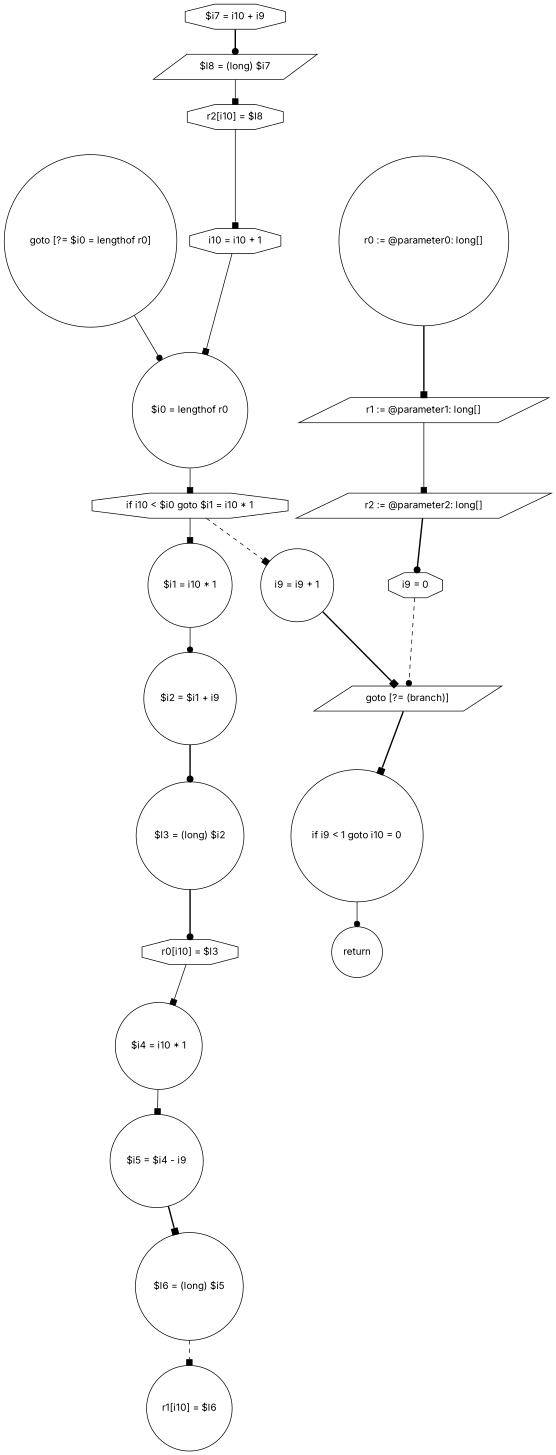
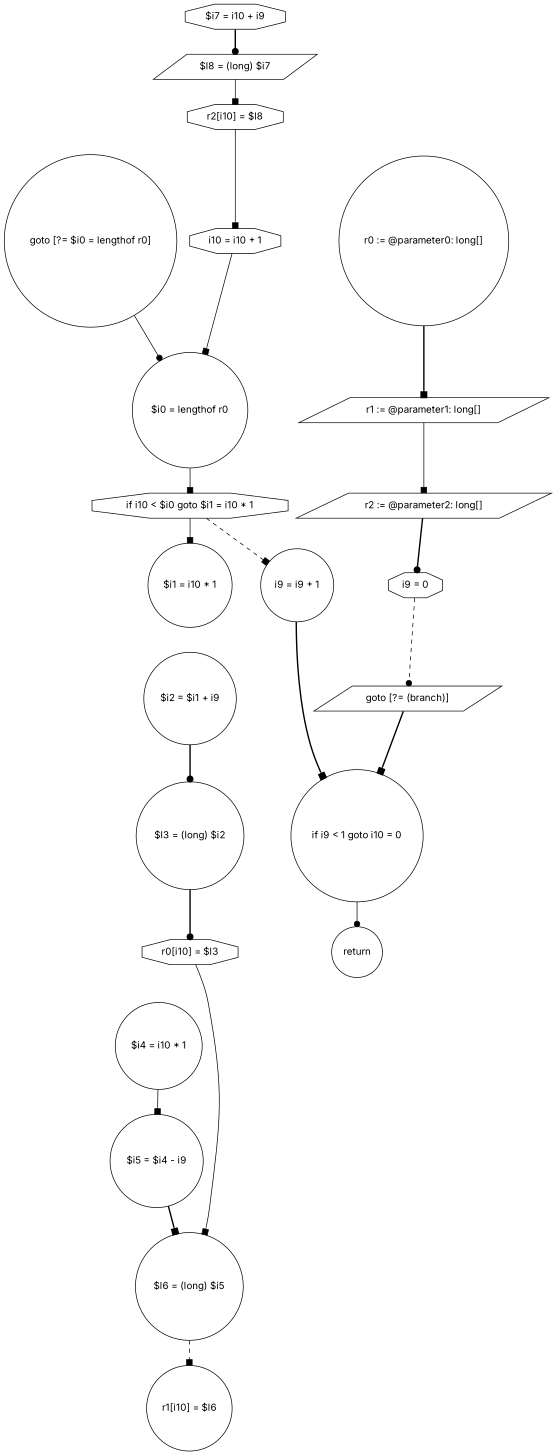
  digraph {
    fontname=Inter
    node [fontname=Inter shape=circle]
    edge [arrowhead=box fontname=Inter style=solid]
    "r1 := @parameter1: long[]" [shape=parallelogram]
    "r0 := @parameter0: long[]"
    "r2 := @parameter2: long[]" [shape=parallelogram]
    "i9 = 0" [shape=octagon]
    "goto [?= (branch)]" [shape=parallelogram]
    "if i9 < 1 goto i10 = 0"
    return
    "goto [?= $i0 = lengthof r0]"
    "$i0 = lengthof r0"
    "if i10 < $i0 goto $i1 = i10 * 1" [shape=octagon]
    "$i1 = i10 * 1"
    "$i2 = $i1 + i9"
    "$l3 = (long) $i2"
    "r0[i10] = $l3" [shape=octagon]
    "$i4 = i10 * 1"
    "$i5 = $i4 - i9"
    "$l6 = (long) $i5"
    "r1[i10] = $l6"
    "$i7 = i10 + i9" [shape=octagon]
    "$l8 = (long) $i7" [shape=parallelogram]
    "r2[i10] = $l8" [shape=octagon]
    "i10 = i10 + 1" [shape=octagon]
    "i9 = i9 + 1"
    "r1 := @parameter1: long[]" -> "r2 := @parameter2: long[]"
    "r0 := @parameter0: long[]" -> "r1 := @parameter1: long[]" [style=bold]
    "r2 := @parameter2: long[]" -> "i9 = 0" [arrowhead=dot style=bold]
    "i9 = 0" -> "goto [?= (branch)]" [arrowhead=dot style=dashed]
    "goto [?= (branch)]" -> "if i9 < 1 goto i10 = 0" [style=bold]
    "if i9 < 1 goto i10 = 0" -> return [arrowhead=dot]
    "goto [?= $i0 = lengthof r0]" -> "$i0 = lengthof r0" [arrowhead=dot]
    "$i0 = lengthof r0" -> "if i10 < $i0 goto $i1 = i10 * 1"
    "if i10 < $i0 goto $i1 = i10 * 1" -> "$i1 = i10 * 1"
    "if i10 < $i0 goto $i1 = i10 * 1" -> "i9 = i9 + 1" [style=dashed]
-   "$i1 = i10 * 1" -> "$i2 = $i1 + i9" [arrowhead=dot]
    "$i2 = $i1 + i9" -> "$l3 = (long) $i2" [arrowhead=dot style=bold]
    "$l3 = (long) $i2" -> "r0[i10] = $l3" [arrowhead=dot style=bold]
-   "r0[i10] = $l3" -> "$i4 = i10 * 1"
+   "r0[i10] = $l3" -> "$l6 = (long) $i5"
    "$i4 = i10 * 1" -> "$i5 = $i4 - i9"
    "$i5 = $i4 - i9" -> "$l6 = (long) $i5" [style=bold]
    "$l6 = (long) $i5" -> "r1[i10] = $l6" [style=dashed]
    "$i7 = i10 + i9" -> "$l8 = (long) $i7" [arrowhead=dot style=bold]
    "$l8 = (long) $i7" -> "r2[i10] = $l8"
    "r2[i10] = $l8" -> "i10 = i10 + 1"
    "i10 = i10 + 1" -> "$i0 = lengthof r0"
-   "i9 = i9 + 1" -> "goto [?= (branch)]" [style=bold]
+   "i9 = i9 + 1" -> "if i9 < 1 goto i10 = 0" [style=bold]
  }
